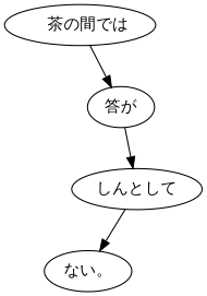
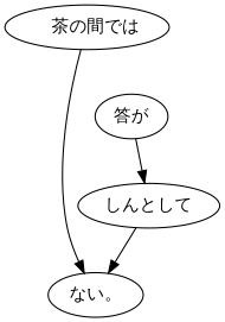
  digraph {
    n1 [label="　茶の間では"]
    n2 [label="ない。"]
    n3 [label="しんとして"]
    n4 [label="答が"]
-   n1 -> n4
+   n1 -> n2
    n3 -> n2
    n4 -> n3
  }
